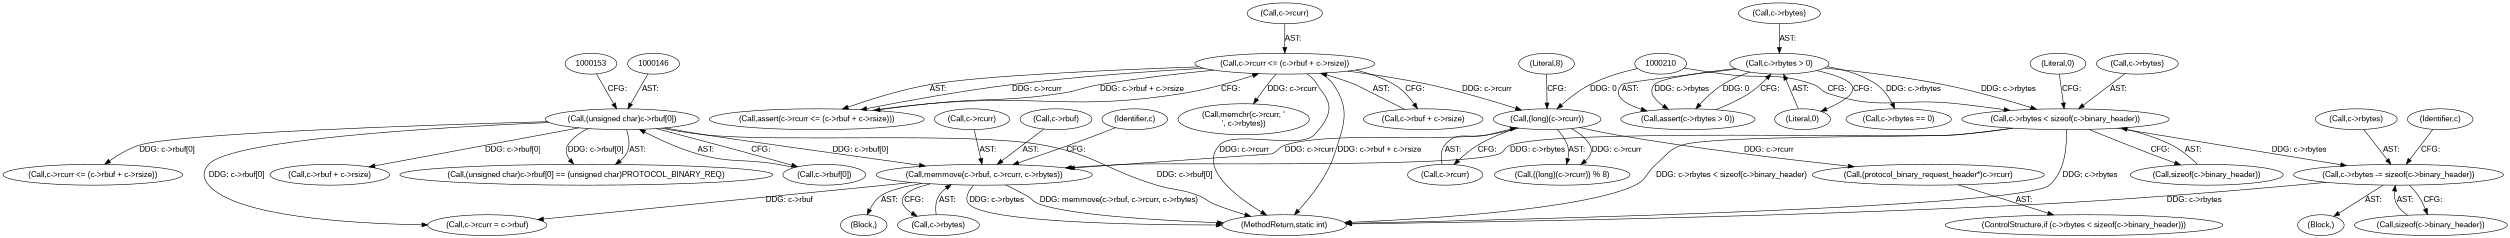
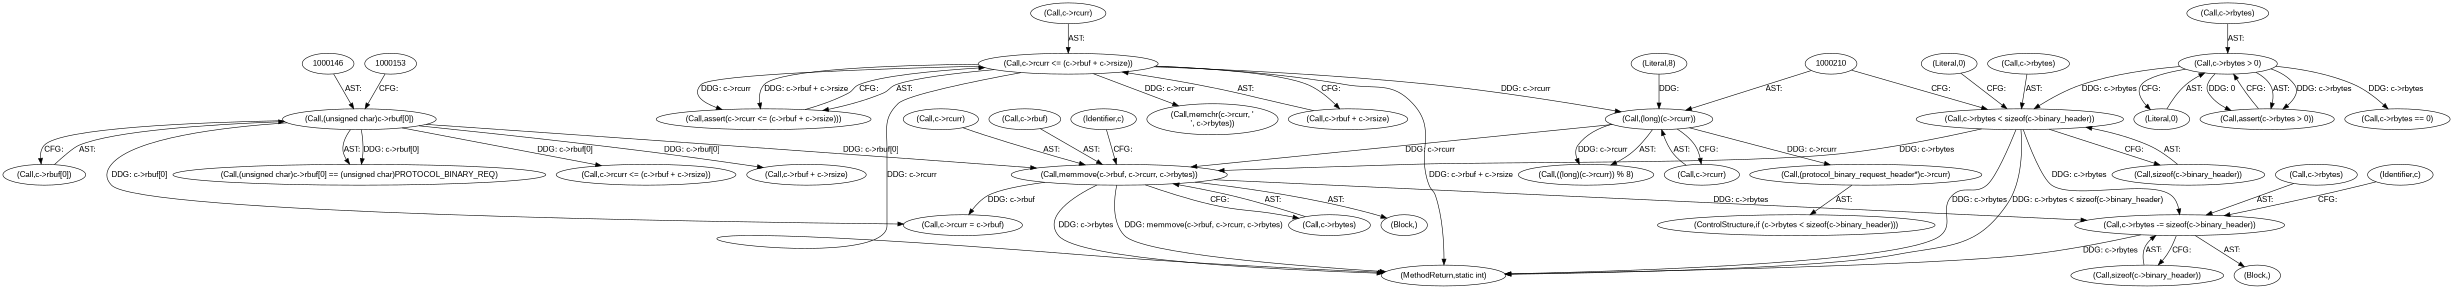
  digraph {
    fontname="Liberation Sans"
    node [fontname="Liberation Sans"]
    edge [fontname="Liberation Sans"]
    n1 [label="(Call,c->rbytes -= sizeof(c->binary_header))"]
    n2 [label="(Block,)"]
    n3 [label="(Call,sizeof(c->binary_header))"]
    n4 [label="(MethodReturn,static int)"]
    n5 [label="(Call,c->rbytes < sizeof(c->binary_header))"]
    n6 [label="(Call,memmove(c->rbuf, c->rcurr, c->rbytes))"]
    n7 [label="(Call,sizeof(c->binary_header))"]
    n8 [label="(Block,)"]
    n9 [label="(Call,c->rcurr = c->rbuf)"]
    n10 [label="(Call,c->rbytes)"]
    n11 [label="(ControlStructure,if (c->rbytes < sizeof(c->binary_header)))"]
    n12 [label="(Call,c->rbytes > 0)"]
    n13 [label="(Call,c->rbytes == 0)"]
    n14 [label="(Literal,0)"]
    n15 [label="(Call,assert(c->rbytes > 0))"]
    n16 [label="(Call,(unsigned char)c->rbuf[0])"]
    n17 [label="(Call,c->rbuf[0])"]
    n18 [label="(Call,c->rcurr <= (c->rbuf + c->rsize))"]
    n19 [label="(Call,c->rbuf + c->rsize)"]
    n20 [label="(Call,(unsigned char)c->rbuf[0] == (unsigned char)PROTOCOL_BINARY_REQ)"]
    n21 [label="(Call,(long)(c->rcurr))"]
    n22 [label="(Call,(protocol_binary_request_header*)c->rcurr)"]
    n23 [label="(Call,((long)(c->rcurr)) % 8)"]
    n24 [label="(Call,c->rcurr)"]
    n25 [label="(Call,c->rcurr <= (c->rbuf + c->rsize))"]
    n26 [label="(Call,memchr(c->rcurr, '\n', c->rbytes))"]
    n27 [label="(Call,assert(c->rcurr <= (c->rbuf + c->rsize)))"]
    n28 [label="(Call,c->rbuf + c->rsize)"]
    n29 [label="(Literal,0)"]
    n30 [label="(Call,c->rbuf)"]
    n31 [label="(Call,c->rbytes)"]
    n32 [label="(Call,c->rbytes)"]
    n33 [label="(Identifier,c)"]
    n34 [label="(Call,c->rcurr)"]
    n35 [label="(Call,c->rbytes)"]
    n36 [label="(Identifier,c)"]
    n37 [label="(Literal,8)"]
    n38 [label="(Call,c->rcurr)"]
    1000210
    1000146
    1000153
    n1 -> n2 [label="AST: "]
    n1 -> n3 [label="CFG: "]
    n1 -> n4 [label="DDG: c->rbytes"]
    n3 -> n1 [label="AST: "]
    n5 -> n1 [label="DDG: c->rbytes"]
    n5 -> n4 [label="DDG: c->rbytes"]
    n5 -> n4 [label="DDG: c->rbytes < sizeof(c->binary_header)"]
    n5 -> n6 [label="DDG: c->rbytes"]
    n5 -> n7 [label="CFG: "]
+   n6 -> n1 [label="DDG: c->rbytes"]
    n6 -> n4 [label="DDG: memmove(c->rbuf, c->rcurr, c->rbytes)"]
    n6 -> n4 [label="DDG: c->rbytes"]
    n6 -> n8 [label="AST: "]
    n6 -> n9 [label="DDG: c->rbuf"]
    n6 -> n10 [label="CFG: "]
    n7 -> n5 [label="AST: "]
    n10 -> n6 [label="AST: "]
    n12 -> n5 [label="DDG: c->rbytes"]
    n12 -> n13 [label="DDG: c->rbytes"]
    n12 -> n14 [label="CFG: "]
    n12 -> n15 [label="AST: "]
    n12 -> n15 [label="DDG: c->rbytes"]
    n12 -> n15 [label="DDG: 0"]
    n14 -> n12 [label="AST: "]
    n15 -> n12 [label="CFG: "]
-   n16 -> n4 [label="DDG: c->rbuf[0]"]
    n16 -> n6 [label="DDG: c->rbuf[0]"]
    n16 -> n9 [label="DDG: c->rbuf[0]"]
    n16 -> n17 [label="CFG: "]
    n16 -> n18 [label="DDG: c->rbuf[0]"]
    n16 -> n19 [label="DDG: c->rbuf[0]"]
    n16 -> n20 [label="AST: "]
    n16 -> n20 [label="DDG: c->rbuf[0]"]
    n17 -> n16 [label="AST: "]
    n21 -> n6 [label="DDG: c->rcurr"]
    n21 -> n22 [label="DDG: c->rcurr"]
    n21 -> n23 [label="AST: "]
    n21 -> n23 [label="DDG: c->rcurr"]
    n21 -> n24 [label="CFG: "]
    n22 -> n11 [label="AST: "]
    n24 -> n21 [label="AST: "]
    n25 -> n4 [label="DDG: c->rbuf + c->rsize"]
    n25 -> n4 [label="DDG: c->rcurr"]
    n25 -> n21 [label="DDG: c->rcurr"]
    n25 -> n26 [label="DDG: c->rcurr"]
    n25 -> n27 [label="AST: "]
    n25 -> n27 [label="DDG: c->rcurr"]
    n25 -> n27 [label="DDG: c->rbuf + c->rsize"]
    n25 -> n28 [label="CFG: "]
    n27 -> n25 [label="CFG: "]
    n28 -> n25 [label="AST: "]
    n29 -> n5 [label="CFG: "]
    n30 -> n6 [label="AST: "]
    n31 -> n12 [label="AST: "]
    n32 -> n5 [label="AST: "]
    n33 -> n6 [label="CFG: "]
    n34 -> n6 [label="AST: "]
    n35 -> n1 [label="AST: "]
    n36 -> n1 [label="CFG: "]
-   n37 -> n21 [label="CFG: "]
+   n37 -> n21 [label="DDG: "]
    n38 -> n25 [label="AST: "]
    1000210 -> n5 [label="CFG: "]
-   1000210 -> n21 [label="DDG: 0"]
+   1000210 -> n21 [label="AST: "]
    1000146 -> n16 [label="AST: "]
    1000153 -> n16 [label="CFG: "]
  }
